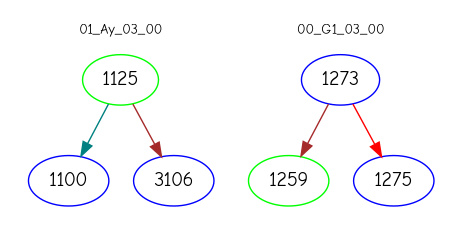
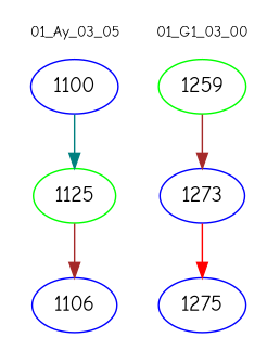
  digraph {
    fontname="Comic Neue"
    node [color=blue fontname="Comic Neue"]
    edge [color=brown fontname="Comic Neue"]
    n1 [label=1100]
-   n2 [label=3106]
+   n2 [label=1106]
    n3 [color=green label=1125]
    n4 [label=1273]
    n5 [color=green label=1259]
    n6 [label=1275]
    subgraph cluster_1 {
      color=white
      fontsize=10
-     label="01_Ay_03_00"
+     label="01_Ay_03_05"
      n1
      n2
      n3
    }
    subgraph cluster_2 {
      color=white
      fontsize=10
-     label="00_G1_03_00"
+     label="01_G1_03_00"
      n4
      n5
      n6
    }
-   n3 -> n1 [color=teal]
+   n1 -> n3 [color=teal]
    n3 -> n2
-   n4 -> n5
+   n5 -> n4
    n4 -> n6 [color=red]
  }
